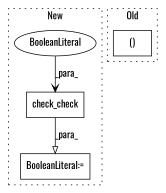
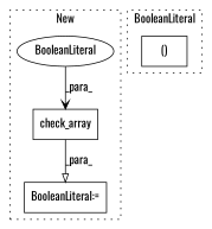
  digraph {
    fontname=Oswald
    node [fontname=Oswald shape=box]
    edge [fontname=Oswald]
-   n1 [a=32 l="12,1" label=check_check s="918,968"]
+   n1 [a=32 l="12,1" label=check_array s="918,968"]
    n2 [a=9 l=5 label=BooleanLiteral s=963 shape=ellipse]
    n3 [a=7 l=1 label="BooleanLiteral:=" s=917]
    n4 [a=106 l=15 label="()" s=820]
    subgraph cluster_1 {
      label=New
      style=dotted
      n1
      n2
      n3
    }
    subgraph cluster_2 {
-     label=Old
+     label=BooleanLiteral
      style=dotted
      n4
    }
    n1 -> n3 [arrowhead=onormal label=_para_]
    n2 -> n1 [arrowhead=vee label=_para_]
  }
